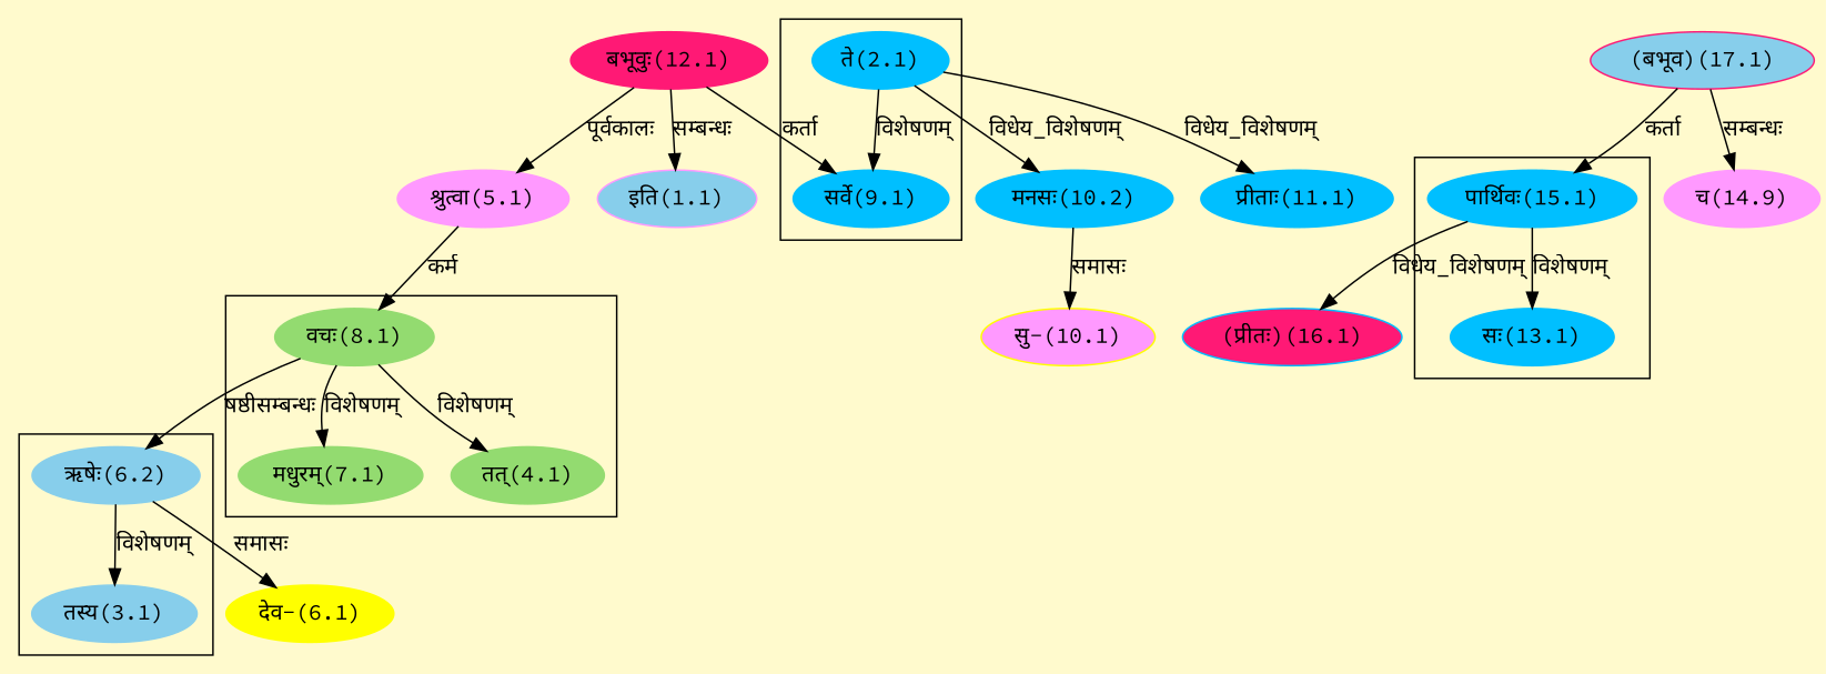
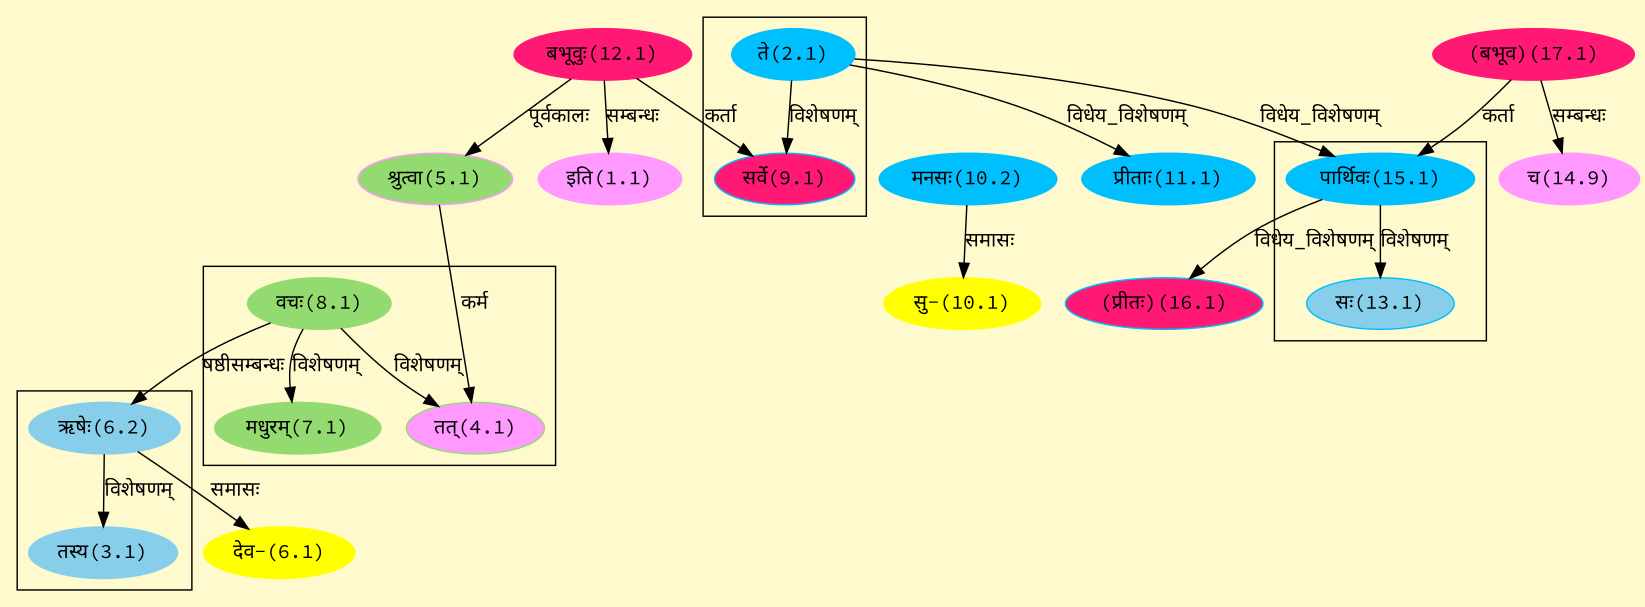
  digraph {
    bgcolor=lemonchiffon1
    compound=true
    fontname="Source Code Pro"
    rankdir=BT
    node [color="#00BFFF" fontname="Source Code Pro" style=filled]
    edge [dir=back fontname="Source Code Pro"]
    n1 [color="#87CEEB" label="तस्य(3.1)"]
    n2 [color="#87CEEB" label="ऋषेः(6.2)"]
-   n3 [color="#93DB70" label="तत्(4.1)"]
+   n3 [color="#93DB70" label="तत्(4.1)" fillcolor="#FF99FF"]
    n4 [color="#93DB70" label="वचः(8.1)"]
    n5 [color="#93DB70" label="मधुरम्(7.1)"]
-   n6 [label="सर्वे(9.1)"]
+   n6 [label="सर्वे(9.1)" fillcolor="#FF1975"]
    n7 [label="ते(2.1)"]
-   n8 [label="सः(13.1)"]
+   n8 [label="सः(13.1)" fillcolor="#87CEEB"]
    n9 [label="पार्थिवः(15.1)"]
-   n10 [color="#FF99FF" label="श्रुत्वा(5.1)"]
+   n10 [color="#FF99FF" label="श्रुत्वा(5.1)" fillcolor="#93DB70"]
    n11 [color="#FF1975" label="बभूवुः(12.1)"]
-   n12 [color="#FF1975" label="(बभूव)(17.1)" fillcolor="#87CEEB"]
-   n13 [color="#FF99FF" label="इति(1.1)" fillcolor="#87CEEB"]
+   n12 [color="#FF1975" label="(बभूव)(17.1)"]
+   n13 [color="#FF99FF" label="इति(1.1)"]
    n14 [color="#FFFF00" label="देव-(6.1)"]
-   n15 [color="#FFFF00" label="सु-(10.1)" fillcolor="#FF99FF"]
+   n15 [color="#FFFF00" label="सु-(10.1)"]
    n16 [label="मनसः(10.2)"]
    n17 [label="प्रीताः(11.1)"]
    n18 [color="#FF99FF" label="च(14.9)"]
    n19 [fillcolor="#FF1975" label="(प्रीतः)(16.1)"]
    subgraph cluster_1 {
      n1
      n2
    }
    subgraph cluster_2 {
      n3
      n4
      n5
    }
    subgraph cluster_3 {
      n6
      n7
    }
    subgraph cluster_4 {
      n8
      n9
    }
    n1 -> n2 [label="विशेषणम्"]
    n2 -> n4 [label="षष्ठीसम्बन्धः"]
    n3 -> n4 [label="विशेषणम्"]
-   n4 -> n10 [label="कर्म"]
+   n3 -> n10 [label="कर्म"]
    n5 -> n4 [label="विशेषणम्"]
    n6 -> n7 [label="विशेषणम्"]
    n6 -> n11 [label="कर्ता"]
    n8 -> n9 [label="विशेषणम्"]
    n9 -> n12 [label="कर्ता"]
    n10 -> n11 [label="पूर्वकालः"]
    n13 -> n11 [label="सम्बन्धः"]
    n14 -> n2 [label="समासः"]
    n15 -> n16 [label="समासः"]
-   n16 -> n7 [label="विधेय_विशेषणम्"]
+   n9 -> n7 [label="विधेय_विशेषणम्"]
    n17 -> n7 [label="विधेय_विशेषणम्"]
    n18 -> n12 [label="सम्बन्धः"]
    n19 -> n9 [label="विधेय_विशेषणम्"]
  }
